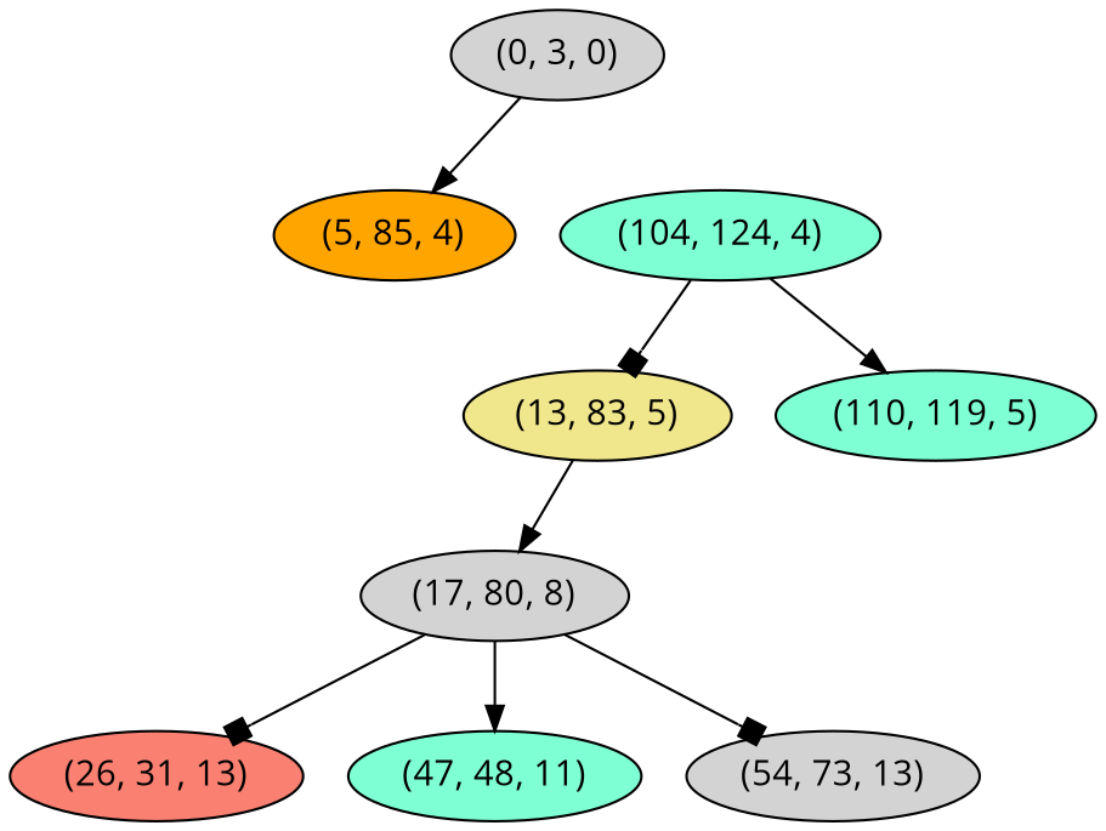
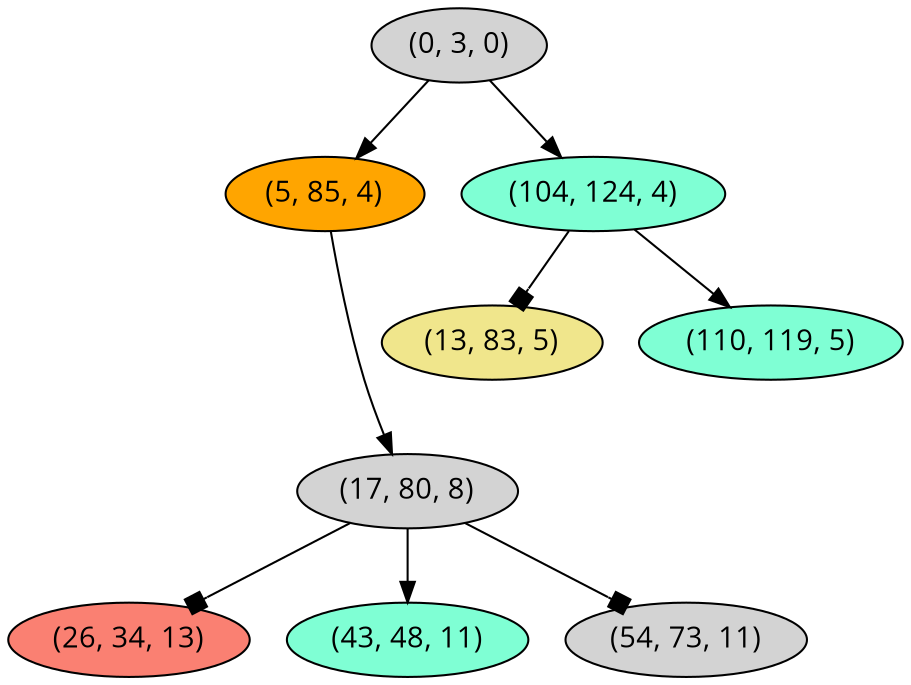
  digraph {
    fontname="Open Sans"
    node [fillcolor=lightgrey fontname="Open Sans" style=filled]
    edge [arrowhead=normal fontname="Open Sans"]
    n1 [label="(0, 3, 0)"]
    "(5, 85, 4)" [fillcolor=orange]
    "(104, 124, 4)" [fillcolor=aquamarine]
    "(13, 83, 5)" [fillcolor=khaki]
    n5 [fillcolor=aquamarine label="(110, 119, 5)"]
    "(17, 80, 8)"
-   "(26, 34, 13)" [fillcolor=salmon label="(26, 31, 13)"]
-   "(43, 48, 11)" [fillcolor=aquamarine label="(47, 48, 11)"]
-   "(54, 73, 11)" [label="(54, 73, 13)"]
+   "(26, 34, 13)" [fillcolor=salmon]
+   "(43, 48, 11)" [fillcolor=aquamarine]
+   "(54, 73, 11)"
    n1 -> "(5, 85, 4)"
+   n1 -> "(104, 124, 4)"
    "(104, 124, 4)" -> "(13, 83, 5)" [arrowhead=box]
    "(104, 124, 4)" -> n5
-   "(13, 83, 5)" -> "(17, 80, 8)"
+   "(5, 85, 4)" -> "(17, 80, 8)"
    "(17, 80, 8)" -> "(26, 34, 13)" [arrowhead=box]
    "(17, 80, 8)" -> "(43, 48, 11)"
    "(17, 80, 8)" -> "(54, 73, 11)" [arrowhead=box]
  }
